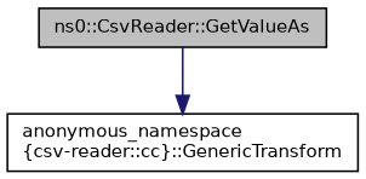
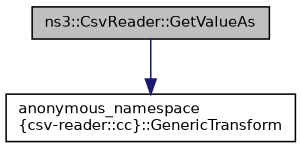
  digraph {
    rankdir=TB
    node [color=black fontname=Helvetica fontsize=10 shape=record style=filled]
-   n1 [fillcolor=grey75 fontcolor=black height=0.2 label="ns0::CsvReader::GetValueAs" width=0.4]
+   n1 [fillcolor=grey75 fontcolor=black height=0.2 label="ns3::CsvReader::GetValueAs" width=0.4]
    n2 [fillcolor=white height=0.2 label="anonymous_namespace\l\{csv-reader::cc\}::GenericTransform" width=0.4]
    n1 -> n2 [color=midnightblue fontname=Helvetica fontsize=10 labelfontname=Helvetica labelfontsize=10 style=solid]
  }
